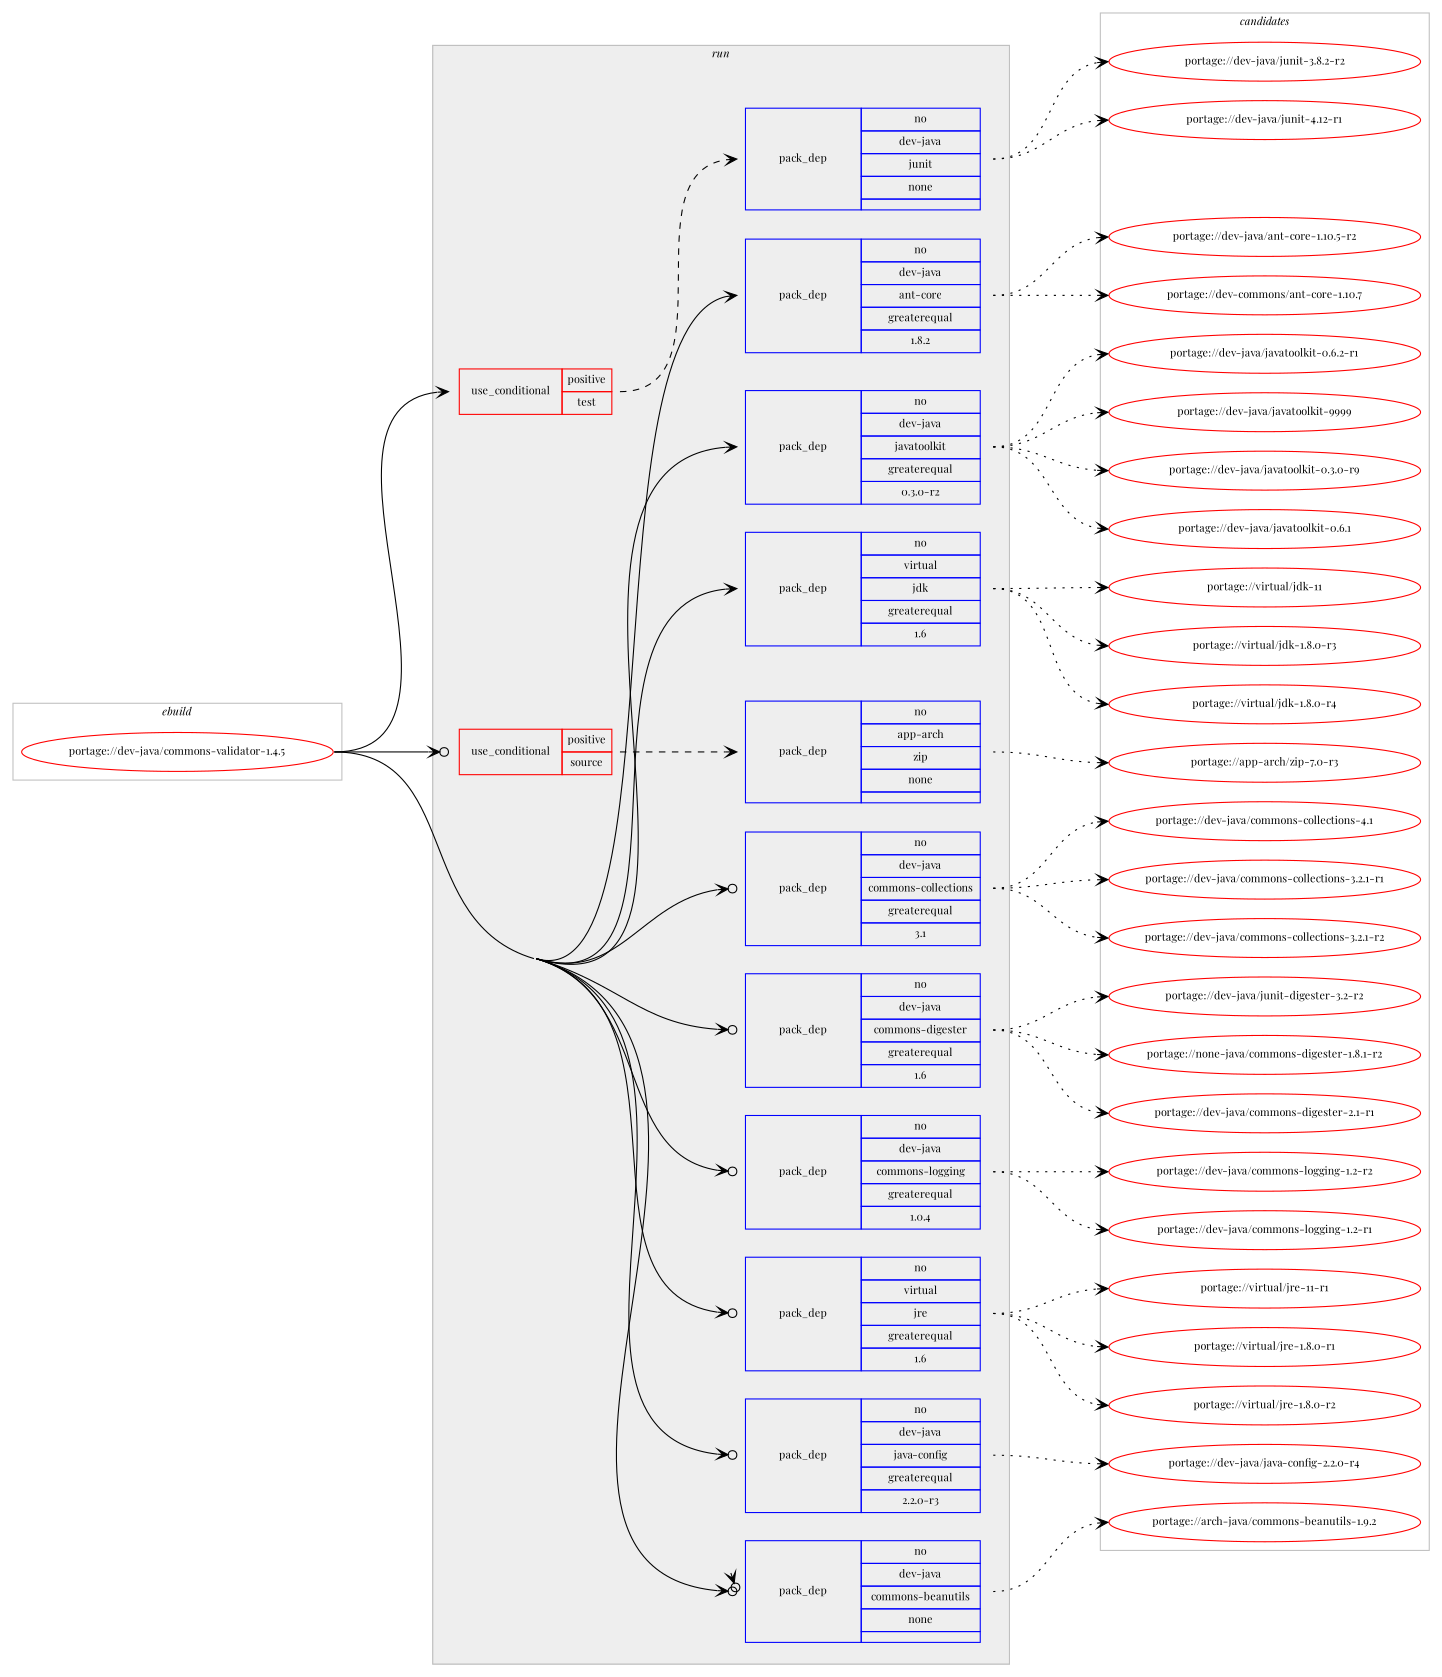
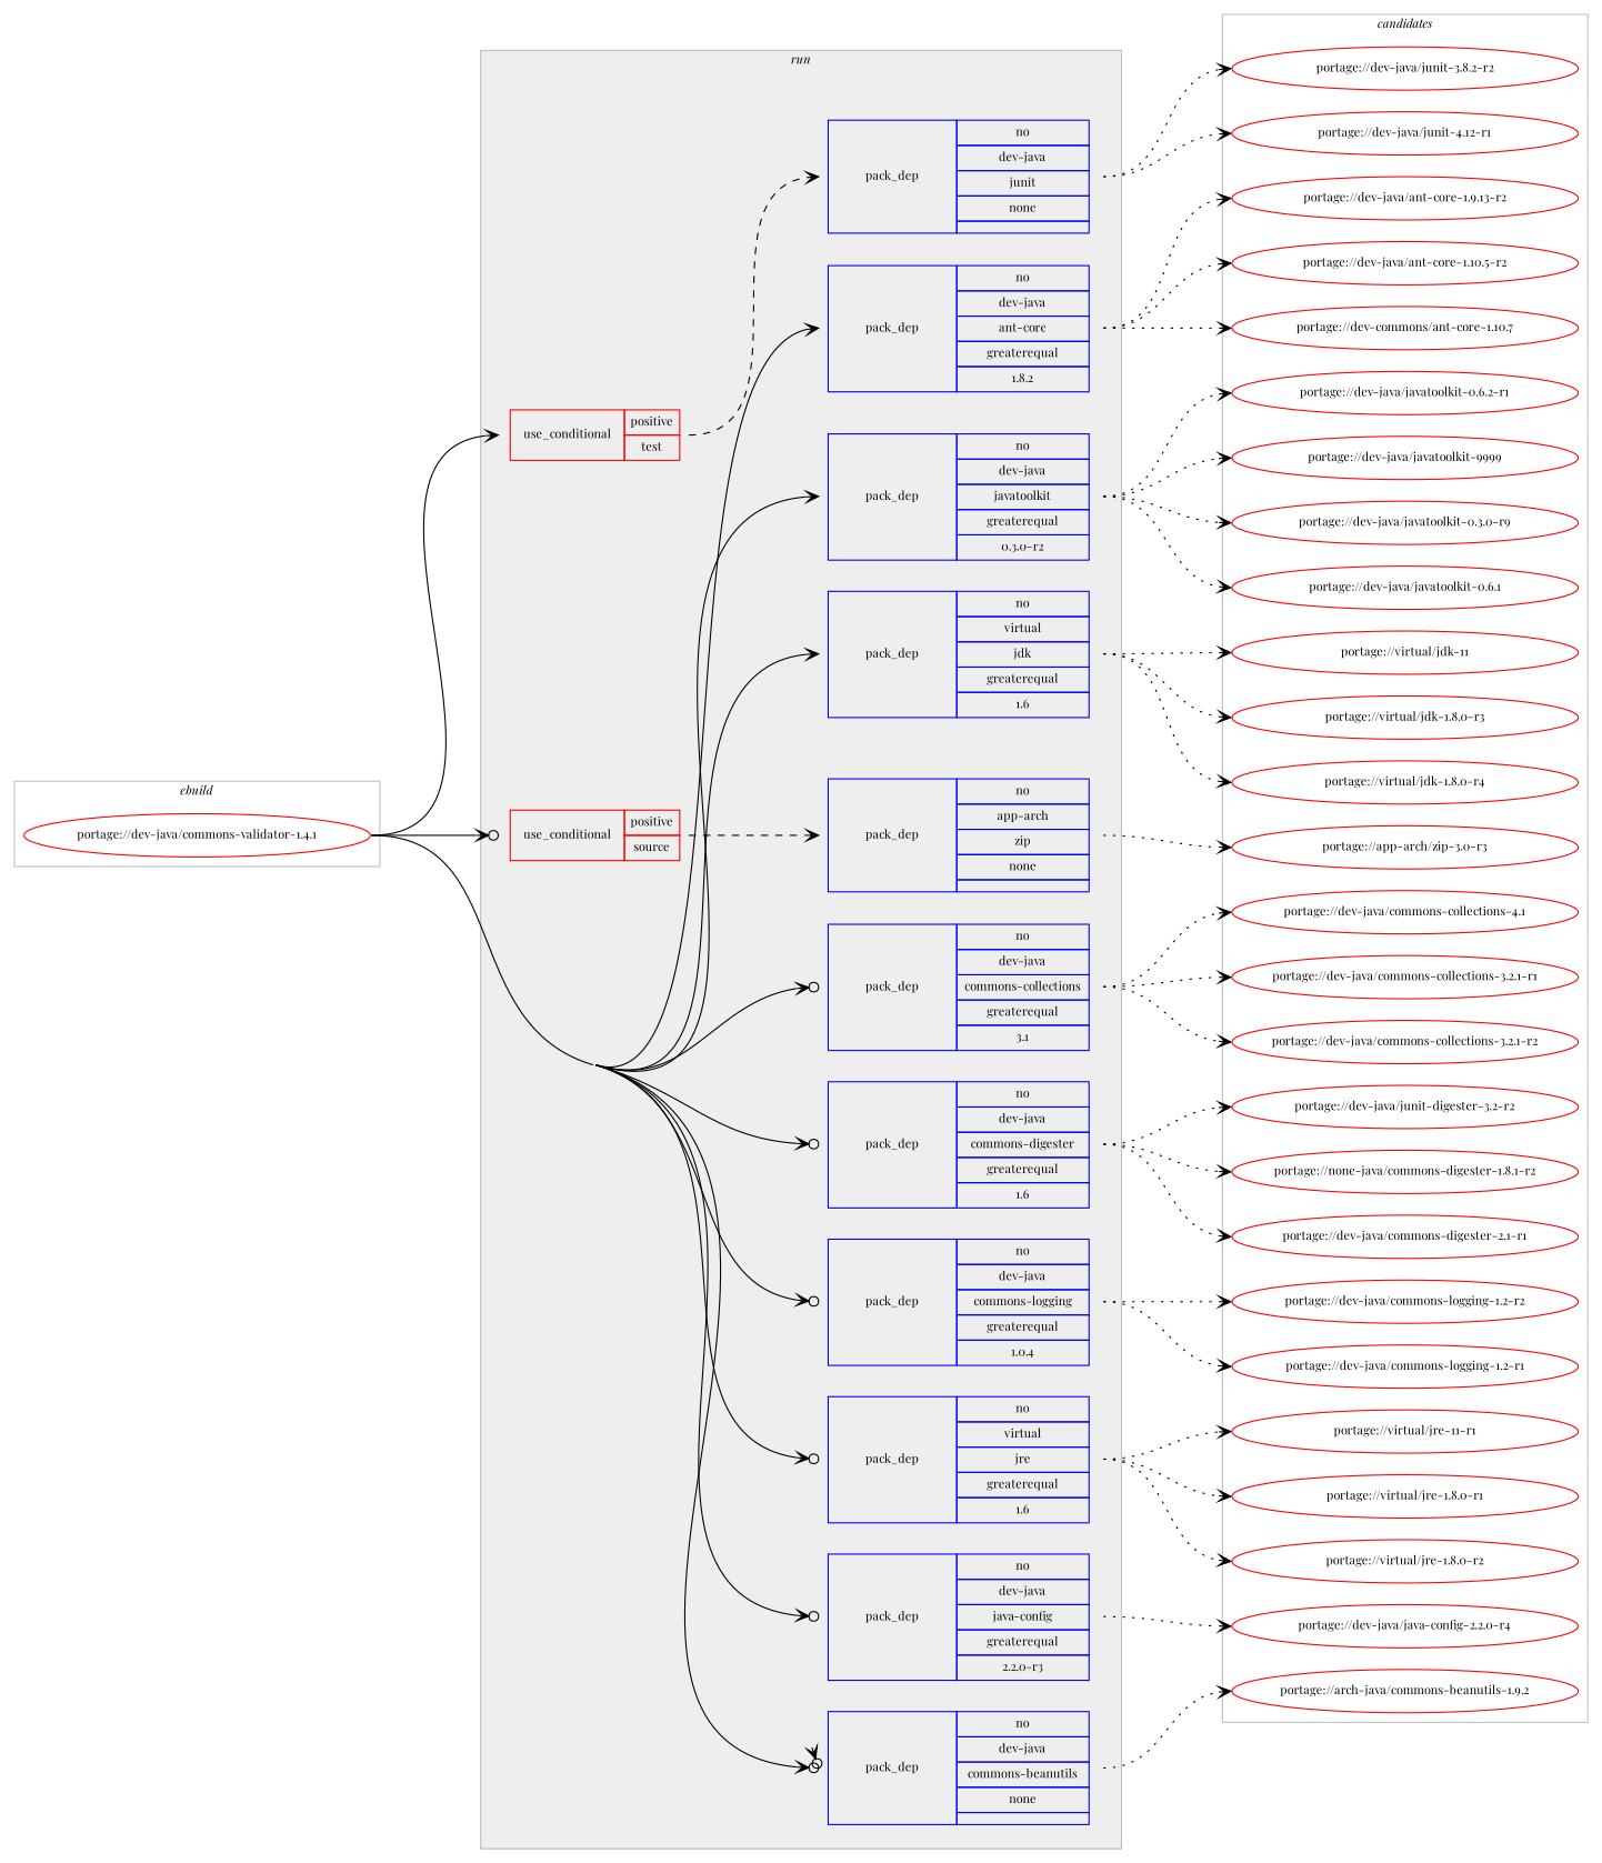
  digraph {
    compound=true
    concentrate=true
    fontname="Playfair Display"
    fontsize=10
    newrank=true
    rankdir=LR
    ranksep=1.5
    node [color=red fontname="Playfair Display" fontsize=10]
    edge [arrowhead=vee fontname="Playfair Display" headport=w style=dotted tailport=e weight=100]
-   n1 [label="portage://dev-java/commons-validator-1.4.5" width=4]
+   n1 [label="portage://dev-java/commons-validator-1.4.1" width=4]
    n2 [color=blue label=<<TABLE BORDER="0" CELLBORDER="1" CELLSPACING="0" CELLPADDING="4" WIDTH="220"><TR><TD ROWSPAN="6" CELLPADDING="30">pack_dep</TD></TR><TR><TD WIDTH="110">no</TD></TR><TR><TD>dev-java</TD></TR><TR><TD>junit</TD></TR><TR><TD>none</TD></TR><TR><TD></TD></TR></TABLE>> shape=none]
    n3 [label=<<TABLE BORDER="0" CELLBORDER="1" CELLSPACING="0" CELLPADDING="4"><TR><TD ROWSPAN="3" CELLPADDING="10">use_conditional</TD></TR><TR><TD>positive</TD></TR><TR><TD>test</TD></TR></TABLE>> shape=none]
    n4 [color=blue label=<<TABLE BORDER="0" CELLBORDER="1" CELLSPACING="0" CELLPADDING="4" WIDTH="220"><TR><TD ROWSPAN="6" CELLPADDING="30">pack_dep</TD></TR><TR><TD WIDTH="110">no</TD></TR><TR><TD>dev-java</TD></TR><TR><TD>ant-core</TD></TR><TR><TD>greaterequal</TD></TR><TR><TD>1.8.2</TD></TR></TABLE>> shape=none]
    n5 [color=blue label=<<TABLE BORDER="0" CELLBORDER="1" CELLSPACING="0" CELLPADDING="4" WIDTH="220"><TR><TD ROWSPAN="6" CELLPADDING="30">pack_dep</TD></TR><TR><TD WIDTH="110">no</TD></TR><TR><TD>dev-java</TD></TR><TR><TD>javatoolkit</TD></TR><TR><TD>greaterequal</TD></TR><TR><TD>0.3.0-r2</TD></TR></TABLE>> shape=none]
    n6 [color=blue label=<<TABLE BORDER="0" CELLBORDER="1" CELLSPACING="0" CELLPADDING="4" WIDTH="220"><TR><TD ROWSPAN="6" CELLPADDING="30">pack_dep</TD></TR><TR><TD WIDTH="110">no</TD></TR><TR><TD>virtual</TD></TR><TR><TD>jdk</TD></TR><TR><TD>greaterequal</TD></TR><TR><TD>1.6</TD></TR></TABLE>> shape=none]
    n7 [color=blue label=<<TABLE BORDER="0" CELLBORDER="1" CELLSPACING="0" CELLPADDING="4" WIDTH="220"><TR><TD ROWSPAN="6" CELLPADDING="30">pack_dep</TD></TR><TR><TD WIDTH="110">no</TD></TR><TR><TD>dev-java</TD></TR><TR><TD>java-config</TD></TR><TR><TD>greaterequal</TD></TR><TR><TD>2.2.0-r3</TD></TR></TABLE>> shape=none]
    n8 [color=blue label=<<TABLE BORDER="0" CELLBORDER="1" CELLSPACING="0" CELLPADDING="4" WIDTH="220"><TR><TD ROWSPAN="6" CELLPADDING="30">pack_dep</TD></TR><TR><TD WIDTH="110">no</TD></TR><TR><TD>app-arch</TD></TR><TR><TD>zip</TD></TR><TR><TD>none</TD></TR><TR><TD></TD></TR></TABLE>> shape=none]
    n9 [label=<<TABLE BORDER="0" CELLBORDER="1" CELLSPACING="0" CELLPADDING="4"><TR><TD ROWSPAN="3" CELLPADDING="10">use_conditional</TD></TR><TR><TD>positive</TD></TR><TR><TD>source</TD></TR></TABLE>> shape=none]
    n10 [color=blue label=<<TABLE BORDER="0" CELLBORDER="1" CELLSPACING="0" CELLPADDING="4" WIDTH="220"><TR><TD ROWSPAN="6" CELLPADDING="30">pack_dep</TD></TR><TR><TD WIDTH="110">no</TD></TR><TR><TD>dev-java</TD></TR><TR><TD>commons-beanutils</TD></TR><TR><TD>none</TD></TR><TR><TD></TD></TR></TABLE>> shape=none]
    n11 [color=blue label=<<TABLE BORDER="0" CELLBORDER="1" CELLSPACING="0" CELLPADDING="4" WIDTH="220"><TR><TD ROWSPAN="6" CELLPADDING="30">pack_dep</TD></TR><TR><TD WIDTH="110">no</TD></TR><TR><TD>dev-java</TD></TR><TR><TD>commons-collections</TD></TR><TR><TD>greaterequal</TD></TR><TR><TD>3.1</TD></TR></TABLE>> shape=none]
    n12 [color=blue label=<<TABLE BORDER="0" CELLBORDER="1" CELLSPACING="0" CELLPADDING="4" WIDTH="220"><TR><TD ROWSPAN="6" CELLPADDING="30">pack_dep</TD></TR><TR><TD WIDTH="110">no</TD></TR><TR><TD>dev-java</TD></TR><TR><TD>commons-digester</TD></TR><TR><TD>greaterequal</TD></TR><TR><TD>1.6</TD></TR></TABLE>> shape=none]
    n13 [color=blue label=<<TABLE BORDER="0" CELLBORDER="1" CELLSPACING="0" CELLPADDING="4" WIDTH="220"><TR><TD ROWSPAN="6" CELLPADDING="30">pack_dep</TD></TR><TR><TD WIDTH="110">no</TD></TR><TR><TD>dev-java</TD></TR><TR><TD>commons-logging</TD></TR><TR><TD>greaterequal</TD></TR><TR><TD>1.0.4</TD></TR></TABLE>> shape=none]
    n14 [color=blue label=<<TABLE BORDER="0" CELLBORDER="1" CELLSPACING="0" CELLPADDING="4" WIDTH="220"><TR><TD ROWSPAN="6" CELLPADDING="30">pack_dep</TD></TR><TR><TD WIDTH="110">no</TD></TR><TR><TD>virtual</TD></TR><TR><TD>jre</TD></TR><TR><TD>greaterequal</TD></TR><TR><TD>1.6</TD></TR></TABLE>> shape=none]
    n15 [label="portage://dev-java/junit-3.8.2-r2" width=4]
    n16 [label="portage://dev-java/junit-4.12-r1" width=4]
    n17 [label="portage://dev-java/ant-core-1.10.5-r2" width=4]
    n18 [label="portage://dev-commons/ant-core-1.10.7" width=4]
+   n19 [label="portage://dev-java/ant-core-1.9.13-r2" width=4]
    n20 [label="portage://dev-java/javatoolkit-0.3.0-r9" width=4]
    n21 [label="portage://dev-java/javatoolkit-0.6.1" width=4]
    n22 [label="portage://dev-java/javatoolkit-0.6.2-r1" width=4]
    n23 [label="portage://dev-java/javatoolkit-9999" width=4]
    n24 [label="portage://virtual/jdk-1.8.0-r3" width=4]
    n25 [label="portage://virtual/jdk-1.8.0-r4" width=4]
    n26 [label="portage://virtual/jdk-11" width=4]
-   n27 [label="portage://app-arch/zip-7.0-r3" width=4]
+   n27 [label="portage://app-arch/zip-3.0-r3" width=4]
    n28 [label="portage://arch-java/commons-beanutils-1.9.2" width=4]
    n29 [label="portage://dev-java/commons-collections-3.2.1-r1" width=4]
    n30 [label="portage://dev-java/commons-collections-3.2.1-r2" width=4]
    n31 [label="portage://dev-java/commons-collections-4.1" width=4]
    n32 [label="portage://none-java/commons-digester-1.8.1-r2" width=4]
    n33 [label="portage://dev-java/commons-digester-2.1-r1" width=4]
    n34 [label="portage://dev-java/junit-digester-3.2-r2" width=4]
    n35 [label="portage://dev-java/commons-logging-1.2-r1" width=4]
    n36 [label="portage://dev-java/commons-logging-1.2-r2" width=4]
    n37 [label="portage://dev-java/java-config-2.2.0-r4" width=4]
    n38 [label="portage://virtual/jre-1.8.0-r1" width=4]
    n39 [label="portage://virtual/jre-1.8.0-r2" width=4]
    n40 [label="portage://virtual/jre-11-r1" width=4]
    subgraph cluster_1 {
      color=gray
      label=<<i>ebuild</i>>
      rank=same
      n1
    }
    subgraph cluster_2 {
      color=gray
      label=<<i>dependencies</i>>
      subgraph cluster_3 {
        color=gray
        fillcolor="#eeeeee"
        label=<<i>compile</i>>
        style=filled
        subgraph sub_4 {
          color=gray
          fillcolor="#eeeeee"
          label=<<i>compile</i>>
          style=filled
          n3
          subgraph sub_5 {
            color=gray
            fillcolor="#eeeeee"
            label=<<i>compile</i>>
            style=filled
            n2
          }
        }
        subgraph sub_6 {
          color=gray
          fillcolor="#eeeeee"
          label=<<i>compile</i>>
          style=filled
          n4
        }
        subgraph sub_7 {
          color=gray
          fillcolor="#eeeeee"
          label=<<i>compile</i>>
          style=filled
          n5
        }
        subgraph sub_8 {
          color=gray
          fillcolor="#eeeeee"
          label=<<i>compile</i>>
          style=filled
          n6
        }
      }
      subgraph cluster_9 {
        color=gray
        fillcolor="#eeeeee"
        label=<<i>compile and run</i>>
        style=filled
        subgraph sub_10 {
          color=gray
          fillcolor="#eeeeee"
          label=<<i>compile and run</i>>
          style=filled
          n7
        }
        subgraph sub_11 {
          color=gray
          fillcolor="#eeeeee"
          label=<<i>compile and run</i>>
          style=filled
          n9
          subgraph sub_12 {
            color=gray
            fillcolor="#eeeeee"
            label=<<i>compile and run</i>>
            style=filled
            n8
          }
        }
        subgraph sub_13 {
          color=gray
          fillcolor="#eeeeee"
          label=<<i>compile and run</i>>
          style=filled
          n10
        }
        subgraph sub_14 {
          color=gray
          fillcolor="#eeeeee"
          label=<<i>compile and run</i>>
          style=filled
          n11
        }
        subgraph sub_15 {
          color=gray
          fillcolor="#eeeeee"
          label=<<i>compile and run</i>>
          style=filled
          n12
        }
        subgraph sub_16 {
          color=gray
          fillcolor="#eeeeee"
          label=<<i>compile and run</i>>
          style=filled
          n13
        }
        subgraph sub_17 {
          color=gray
          fillcolor="#eeeeee"
          label=<<i>compile and run</i>>
          style=filled
          n14
        }
      }
      subgraph cluster_18 {
        color=gray
        fillcolor="#eeeeee"
        label=<<i>run</i>>
        style=filled
      }
    }
    subgraph cluster_19 {
      color=gray
      label=<<i>candidates</i>>
      rank=same
      subgraph sub_20 {
        color=black
        label=<<i>candidates</i>>
        nodesep=1
        rank=same
        n15
        n16
      }
      subgraph sub_21 {
        color=black
        label=<<i>candidates</i>>
        nodesep=1
        rank=same
        n17
        n18
+       n19
      }
      subgraph sub_22 {
        color=black
        label=<<i>candidates</i>>
        nodesep=1
        rank=same
        n20
        n21
        n22
        n23
      }
      subgraph sub_23 {
        color=black
        label=<<i>candidates</i>>
        nodesep=1
        rank=same
        n24
        n25
        n26
      }
      subgraph sub_24 {
        color=black
        label=<<i>candidates</i>>
        nodesep=1
        rank=same
        n27
      }
      subgraph sub_25 {
        color=black
        label=<<i>candidates</i>>
        nodesep=1
        rank=same
        n28
      }
      subgraph sub_26 {
        color=black
        label=<<i>candidates</i>>
        nodesep=1
        rank=same
        n29
        n30
        n31
      }
      subgraph sub_27 {
        color=black
        label=<<i>candidates</i>>
        nodesep=1
        rank=same
        n32
        n33
        n34
      }
      subgraph sub_28 {
        color=black
        label=<<i>candidates</i>>
        nodesep=1
        rank=same
        n35
        n36
      }
      subgraph sub_29 {
        color=black
        label=<<i>candidates</i>>
        nodesep=1
        rank=same
        n37
      }
      subgraph sub_30 {
        color=black
        label=<<i>candidates</i>>
        nodesep=1
        rank=same
        n38
        n39
        n40
      }
    }
    n1 -> n3 [style=solid weight=20]
    n1 -> n4 [style=solid weight=20]
    n1 -> n5 [style=solid weight=20]
    n1 -> n6 [style=solid weight=20]
    n1 -> n7 [arrowhead=odotvee style=solid weight=20]
    n1 -> n9 [arrowhead=odotvee style=solid weight=20]
    n1 -> n10 [arrowhead=odotvee style=solid weight=20]
    n1 -> n11 [arrowhead=odotvee style=solid weight=20]
    n1 -> n12 [arrowhead=odotvee style=solid weight=20]
    n1 -> n13 [arrowhead=odotvee style=solid weight=20]
    n1 -> n14 [arrowhead=odotvee style=solid weight=20]
    n2 -> n15
    n2 -> n16
    n3 -> n2 [style=dashed weight=20]
    n4 -> n17
    n4 -> n18
+   n4 -> n19
    n5 -> n20
    n5 -> n21
    n5 -> n22
    n5 -> n23
    n6 -> n24
    n6 -> n25
    n6 -> n26
    n7 -> n37
    n8 -> n27
    n9 -> n8 [style=dashed weight=20]
    n10 -> n28
    n11 -> n29
    n11 -> n30
    n11 -> n31
    n12 -> n32
    n12 -> n33
    n12 -> n34
    n13 -> n35
    n13 -> n36
    n14 -> n38
    n14 -> n39
    n14 -> n40
  }
